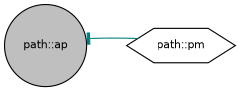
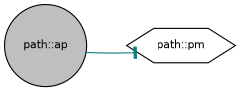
  digraph {
    rankdir=LR
    node [color=black fontname=Helvetica fontsize=10 style=filled]
    n1 [fillcolor=grey75 fontcolor=black height=0.2 label="path::ap" shape=circle width=0.4]
    n2 [fillcolor=white height=0.2 label="path::pm" shape=hexagon width=0.4]
-   n2 -> n1 [color=teal fontname=Helvetica fontsize=10 labelfontname=Helvetica labelfontsize=10 style=solid arrowhead=tee]
+   n1 -> n2 [color=teal fontname=Helvetica fontsize=10 labelfontname=Helvetica labelfontsize=10 style=solid arrowhead=tee]
  }
